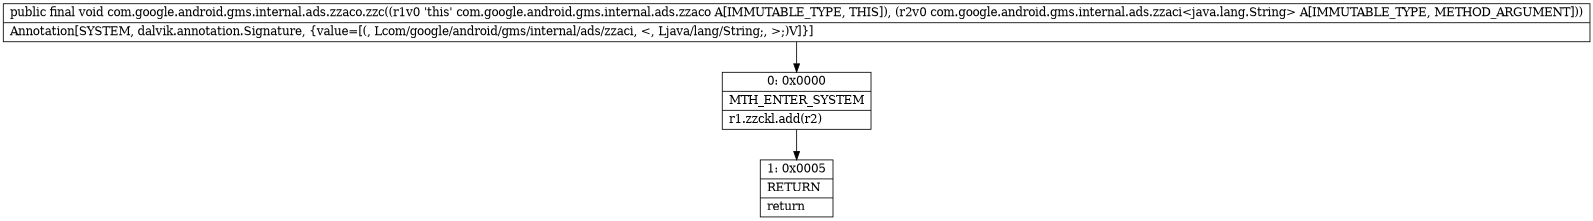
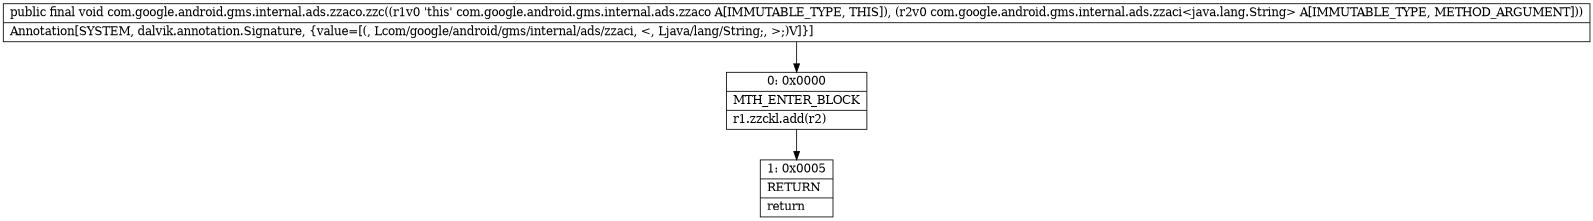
  digraph {
    node [shape=record]
-   n1 [label="{0\:\ 0x0000|MTH_ENTER_SYSTEM\l|r1.zzckl.add(r2)\l}"]
+   n1 [label="{0\:\ 0x0000|MTH_ENTER_BLOCK\l|r1.zzckl.add(r2)\l}"]
    n2 [label="{1\:\ 0x0005|RETURN\l|return\l}"]
    n3 [label="{public final void com.google.android.gms.internal.ads.zzaco.zzc((r1v0 'this' com.google.android.gms.internal.ads.zzaco A[IMMUTABLE_TYPE, THIS]), (r2v0 com.google.android.gms.internal.ads.zzaci\<java.lang.String\> A[IMMUTABLE_TYPE, METHOD_ARGUMENT]))  | Annotation[SYSTEM, dalvik.annotation.Signature, \{value=[(, Lcom\/google\/android\/gms\/internal\/ads\/zzaci, \<, Ljava\/lang\/String;, \>;)V]\}]\l}"]
    n1 -> n2
    n3 -> n1
  }
